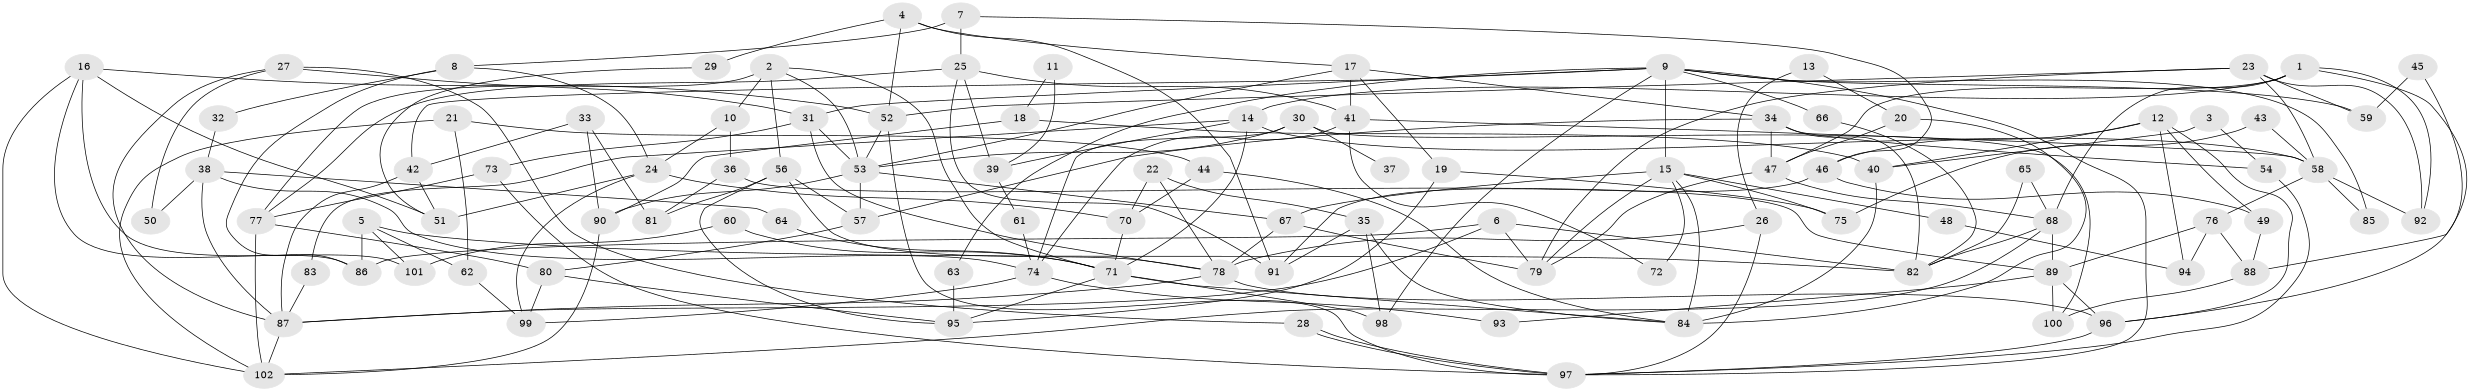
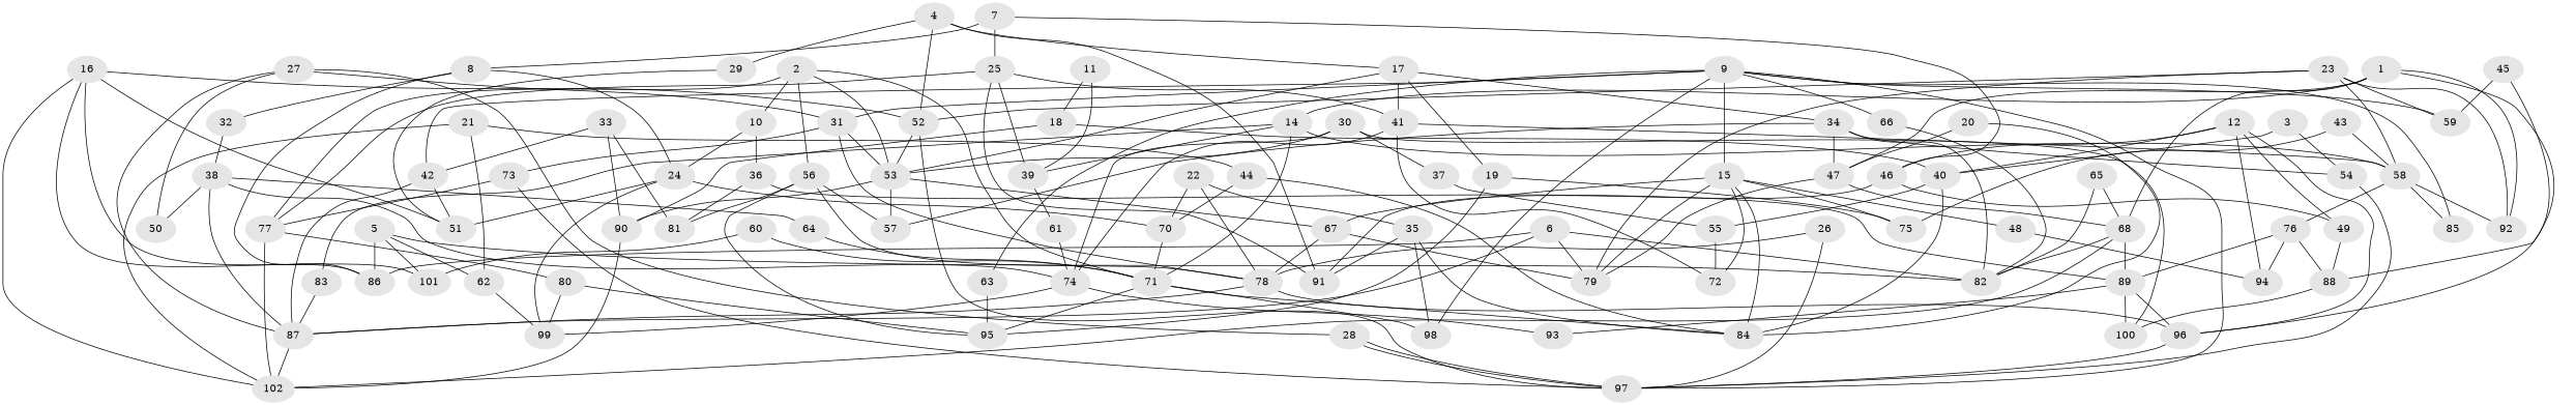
  graph {
    node [color=gray90 style=filled]
    1
    14
    47
    68
    92
    96
    71
    39
    58
    83
    79
    82
    102
    89
    97
    2
    10
    53
    56
    77
    24
    36
    67
    90
    57
    95
    78
    81
    98
    84
    80
    3
    40
    54
+   55
    4
    17
    29
    52
    91
    19
    34
    41
    51
    5
    62
    86
    101
    99
    6
    87
    7
    8
    25
    46
    32
    49
    70
    38
    9
    15
    31
    42
    59
    63
    66
    85
    48
    72
    75
    73
    11
    18
    61
    12
    94
    88
-   13
    20
    26
    76
    16
    74
    21
    44
    22
    35
    23
    27
    28
    50
    30
    37
    100
    93
    64
    33
    43
    45
    60
    65
    1 -- 14
    1 -- 47
    1 -- 68
    1 -- 92
    1 -- 96
    14 -- 71
    14 -- 39
    14 -- 58
    14 -- 83
    47 -- 68
    47 -- 79
    68 -- 82
    68 -- 102
    68 -- 89
    96 -- 97
    71 -- 95
    71 -- 98
    71 -- 84
    39 -- 61
    58 -- 92
    58 -- 85
    58 -- 76
    83 -- 87
    89 -- 96
    89 -- 100
    89 -- 93
    2 -- 71
    2 -- 10
    2 -- 53
    2 -- 56
    2 -- 77
    10 -- 24
    10 -- 36
    53 -- 67
    53 -- 90
    53 -- 57
    56 -- 57
    56 -- 95
    56 -- 78
    56 -- 81
    77 -- 102
    77 -- 80
    24 -- 51
    24 -- 99
    24 -- 70
    36 -- 89
    36 -- 81
    67 -- 79
    67 -- 78
    90 -- 102
-   57 -- 80
    78 -- 96
    78 -- 87
    80 -- 95
    80 -- 99
    3 -- 40
    3 -- 54
    40 -- 84
+   40 -- 55
    54 -- 97
+   55 -- 72
    4 -- 17
    4 -- 29
    4 -- 52
    4 -- 91
    17 -- 53
    17 -- 19
    17 -- 34
    17 -- 41
    29 -- 51
    52 -- 97
    52 -- 53
    19 -- 95
    19 -- 75
    34 -- 47
    34 -- 82
    34 -- 57
    34 -- 54
    41 -- 58
    41 -- 72
    41 -- 74
    5 -- 82
    5 -- 62
    5 -- 86
    5 -- 101
    62 -- 99
    6 -- 79
    6 -- 82
    6 -- 86
    6 -- 87
    87 -- 102
    7 -- 8
    7 -- 25
    7 -- 46
    8 -- 24
    8 -- 86
    8 -- 32
    25 -- 39
    25 -- 77
    25 -- 91
    25 -- 41
    46 -- 91
    46 -- 49
    32 -- 38
    49 -- 88
    70 -- 71
    38 -- 87
    38 -- 74
    38 -- 50
    38 -- 64
    9 -- 97
    9 -- 98
    9 -- 15
    9 -- 31
    9 -- 42
    9 -- 59
    9 -- 63
    9 -- 66
    9 -- 85
    15 -- 79
    15 -- 67
    15 -- 84
    15 -- 48
    15 -- 72
    15 -- 75
    31 -- 53
    31 -- 78
    31 -- 73
    42 -- 51
    42 -- 87
    63 -- 95
    66 -- 82
    48 -- 94
    73 -- 97
    73 -- 77
    11 -- 39
    11 -- 18
    18 -- 90
    18 -- 40
    61 -- 74
    12 -- 96
    12 -- 40
    12 -- 46
    12 -- 49
    12 -- 94
    88 -- 100
-   13 -- 20
-   13 -- 26
    20 -- 47
    20 -- 84
    26 -- 97
    26 -- 78
    76 -- 89
    76 -- 94
    76 -- 88
    16 -- 102
    16 -- 52
    16 -- 51
    16 -- 86
    16 -- 101
    74 -- 99
    74 -- 93
    21 -- 102
    21 -- 62
    21 -- 44
    44 -- 84
    44 -- 70
    22 -- 78
    22 -- 70
    22 -- 35
    35 -- 98
    35 -- 84
    35 -- 91
    23 -- 92
    23 -- 58
    23 -- 79
    23 -- 52
    23 -- 59
    27 -- 87
    27 -- 31
    27 -- 28
    27 -- 50
    28 -- 97
    28 -- 97
    30 -- 53
    30 -- 74
    30 -- 37
    30 -- 100
+   37 -- 55
    64 -- 71
    33 -- 90
    33 -- 81
    33 -- 42
    43 -- 58
    43 -- 75
    45 -- 59
    45 -- 88
    60 -- 71
    60 -- 101
    65 -- 68
    65 -- 82
  }
